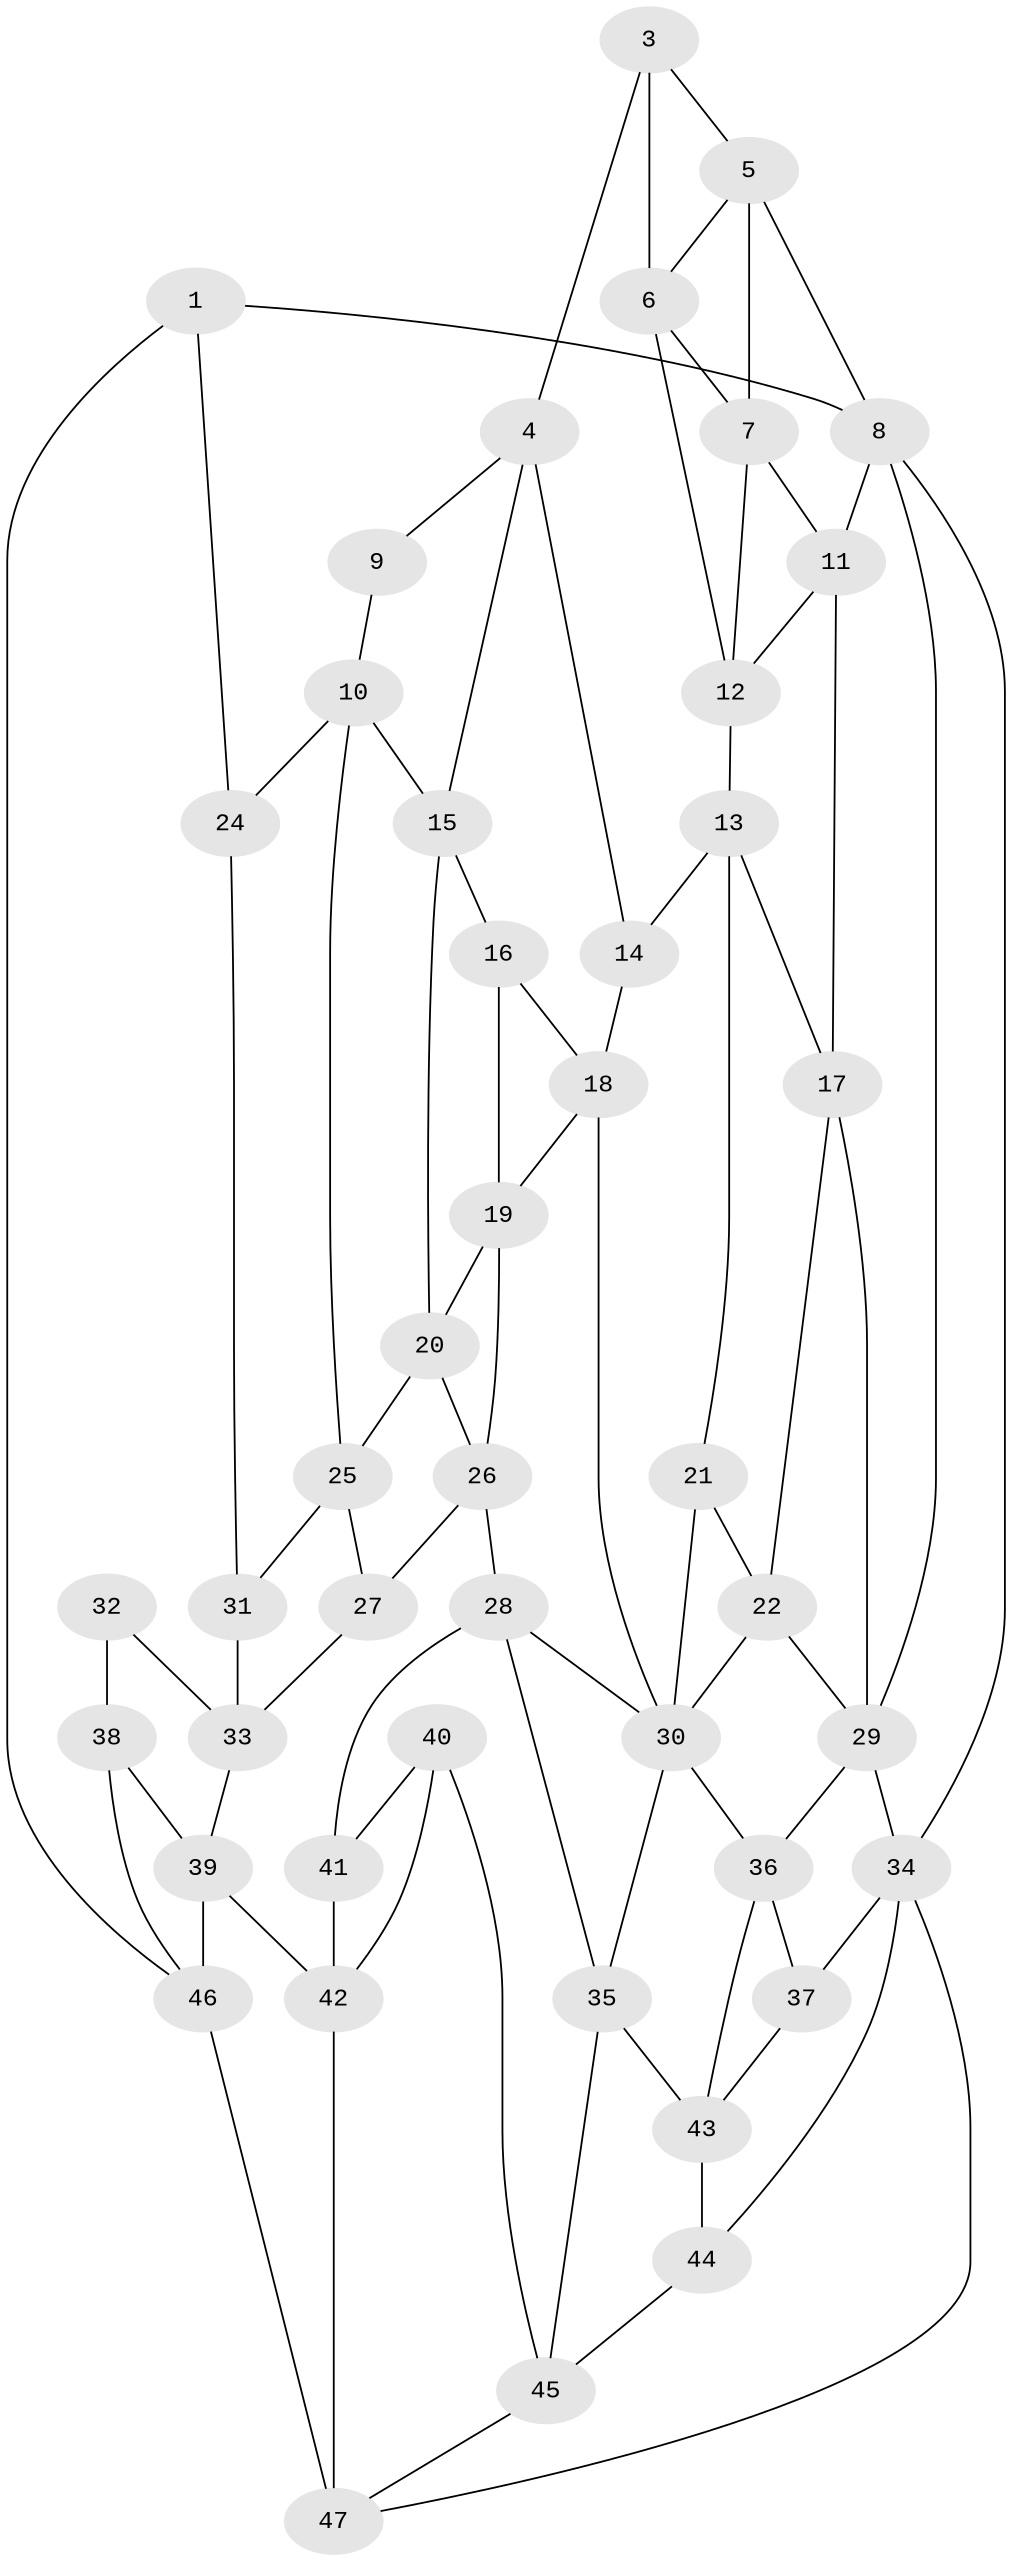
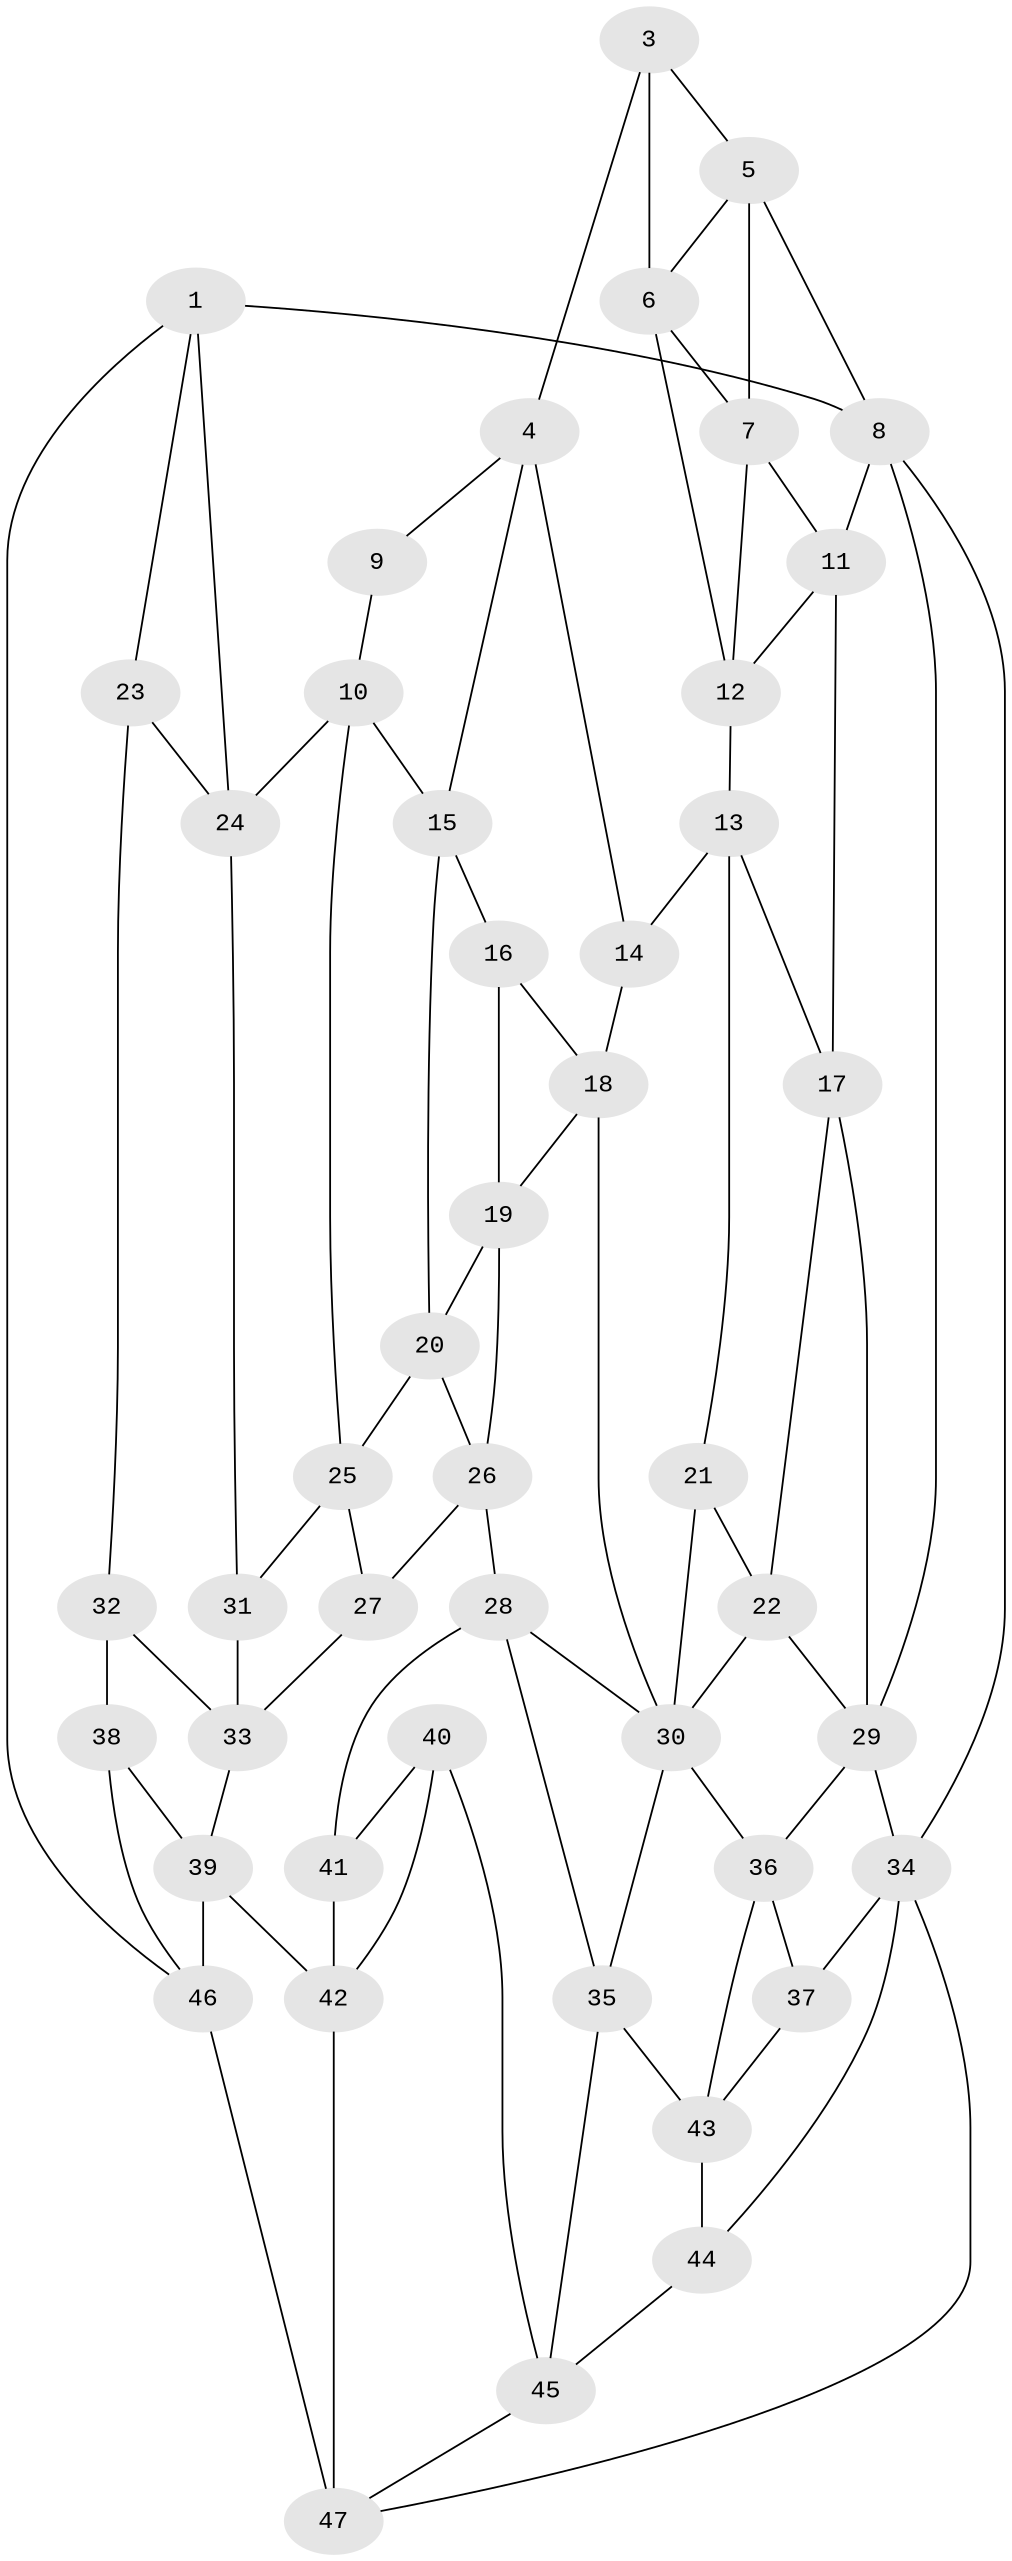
  graph {
    fontname="Liberation Mono"
    node [color=gray90 fontname="Liberation Mono" style=filled]
    edge [fontname="Liberation Mono" weight=1.0]
    1
    8
+   23
    24
    46
    11
    29
    34
    32
    31
    47
    9
    10
    3
    4
    5
    6
    14
    15
    7
    12
    18
    16
    20
    13
    17
    36
    37
    44
    25
    27
    22
    21
    30
    19
    26
    35
    28
    33
    38
    41
    39
    43
    45
    42
    40
    1 -- 8
+   1 -- 23
    1 -- 24
    1 -- 46
    8 -- 11
    8 -- 29
    8 -- 34
+   23 -- 24
+   23 -- 32
    24 -- 31
    46 -- 47 [weight=2.0]
    11 -- 12
    11 -- 17
    29 -- 34
    29 -- 36
    34 -- 47
    34 -- 37
    34 -- 44
    32 -- 33
    32 -- 38
    31 -- 33
    9 -- 10
    10 -- 24
    10 -- 15
    10 -- 25
    3 -- 4
    3 -- 5
    3 -- 6
    4 -- 9
    4 -- 14
    4 -- 15
    5 -- 8
    5 -- 6
    5 -- 7
    6 -- 7
    6 -- 12
    14 -- 18
    15 -- 16
    15 -- 20
    7 -- 11
    7 -- 12
    12 -- 13
    18 -- 30
    18 -- 19
    16 -- 18
    16 -- 19
    20 -- 25
    20 -- 26
    13 -- 14
    13 -- 17
    13 -- 21
    17 -- 29
    17 -- 22
    36 -- 37
    36 -- 43
    37 -- 43
    44 -- 45
    25 -- 31
    25 -- 27
    27 -- 33
    22 -- 29
    22 -- 30
    21 -- 22
    21 -- 30
    30 -- 36
    30 -- 35
    19 -- 20
    19 -- 26
    26 -- 27
    26 -- 28
    35 -- 43
    35 -- 45
    28 -- 30
    28 -- 35
    28 -- 41
    33 -- 39
    38 -- 46
    38 -- 39
    41 -- 42
    39 -- 46
    39 -- 42
    43 -- 44
    45 -- 47
    42 -- 47
    40 -- 41
    40 -- 45
    40 -- 42
  }
